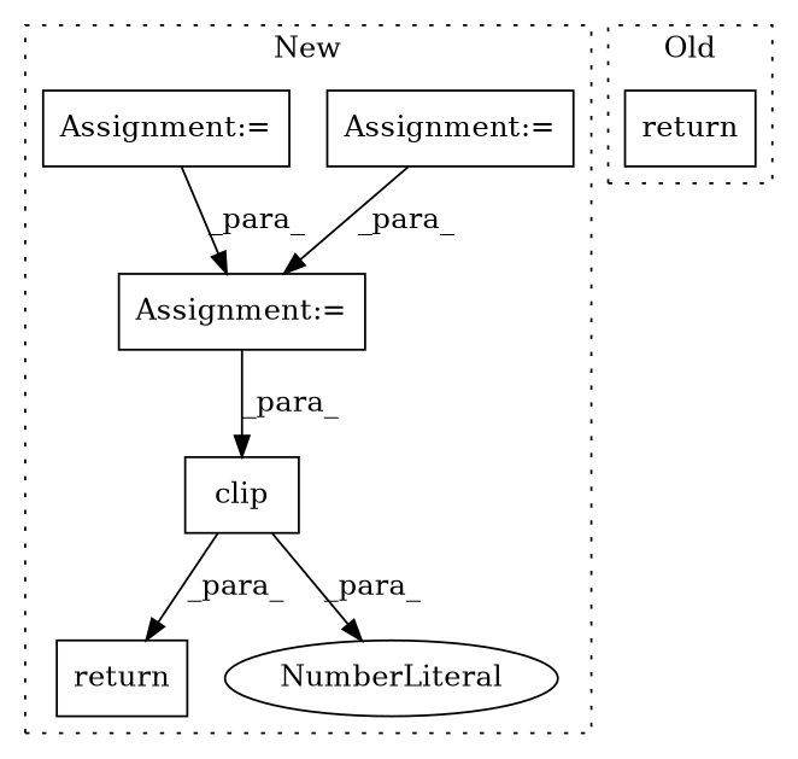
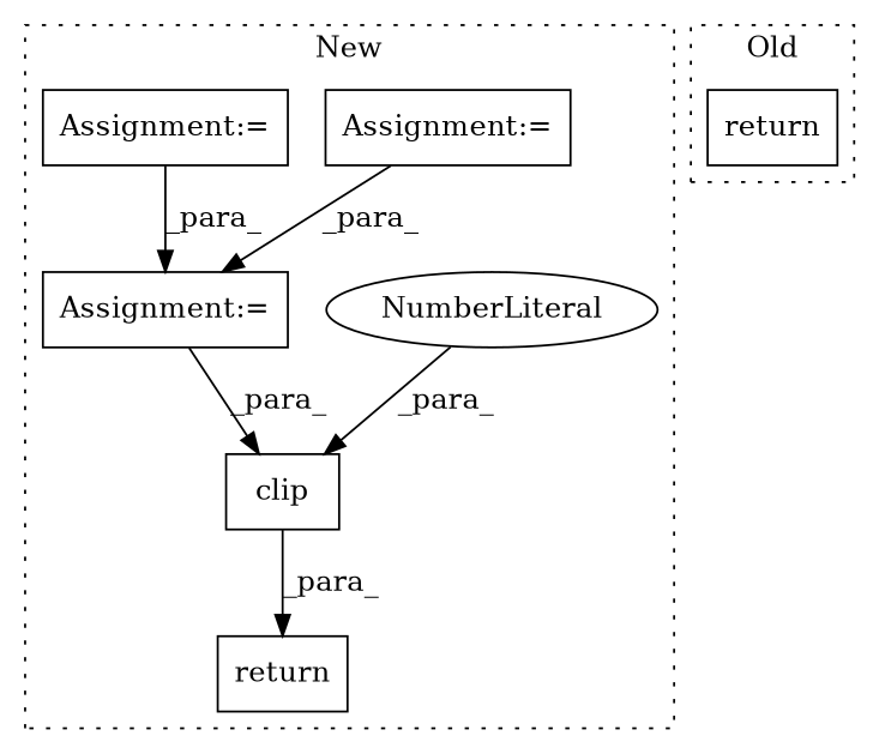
  digraph {
    node [a=7 l=1 shape=box]
    n1 [a=32 l="5,1" label=clip s="16992,17023"]
    n2 [a=41 l=7 label=return s=16979]
    n3 [a=34 label=NumberLiteral s=17018 shape=ellipse]
    n4 [label="Assignment:=" s=16693]
    n5 [label="Assignment:=" s=16792]
    n6 [label="Assignment:=" s=16914]
    n7 [a=41 l=7 label=return s=16627]
    subgraph cluster_1 {
      label=New
      style=dotted
      n1
      n2
      n3
      n4
      n5
      n6
    }
    subgraph cluster_2 {
      label=Old
      style=dotted
      n7
    }
    n1 -> n2 [label=_para_]
-   n1 -> n3 [label=_para_]
+   n3 -> n1 [label=_para_]
    n4 -> n6 [label=_para_]
    n5 -> n6 [label=_para_]
    n6 -> n1 [label=_para_]
  }
